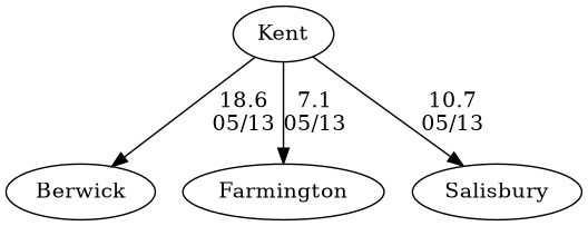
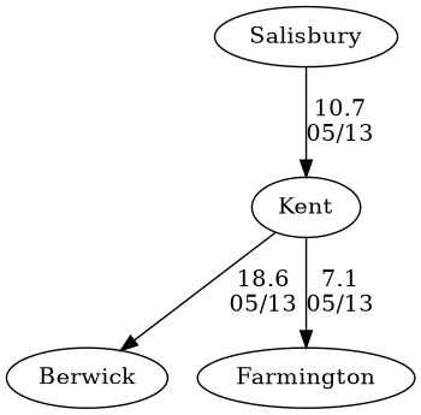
  digraph {
    edge [random=random]
    Kent
    Berwick
    Farmington
    Salisbury
    Kent -> Berwick [label="18.6\n05/13" weight=82]
    Kent -> Farmington [label="7.1\n05/13" weight=93]
-   Kent -> Salisbury [label="10.7\n05/13" weight=90]
+   Salisbury -> Kent [label="10.7\n05/13" weight=90]
  }
